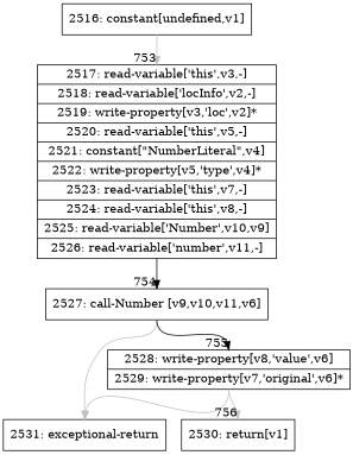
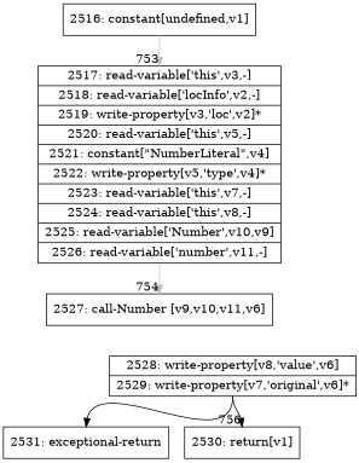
  digraph {
    rankdir=TD
    node [shape=record]
    edge [headport=n tailport=s]
    n1 [label="{2516: constant[undefined,v1]}"]
    n2 [label="{2517: read-variable['this',v3,-]|2518: read-variable['locInfo',v2,-]|2519: write-property[v3,'loc',v2]*|2520: read-variable['this',v5,-]|2521: constant[\"NumberLiteral\",v4]|2522: write-property[v5,'type',v4]*|2523: read-variable['this',v7,-]|2524: read-variable['this',v8,-]|2525: read-variable['Number',v10,v9]|2526: read-variable['number',v11,-]}"]
    n3 [label="{2527: call-Number [v9,v10,v11,v6]}"]
    n4 [label="{2531: exceptional-return}"]
    n5 [label="{2528: write-property[v8,'value',v6]|2529: write-property[v7,'original',v6]*}"]
    n6 [label="{2530: return[v1]}"]
    n1 -> n2 [color=gray headlabel="      753"]
-   n2 -> n3 [headlabel="      754"]
-   n3 -> n4 [color=gray]
-   n3 -> n5 [headlabel="      755"]
-   n5 -> n4 [color=gray]
-   n5 -> n6 [headlabel="      756" color=gray]
+   n2 -> n3 [headlabel="      754" color=gray]
+   n5 -> n4 [color=black]
+   n5 -> n6 [headlabel="      756"]
  }
